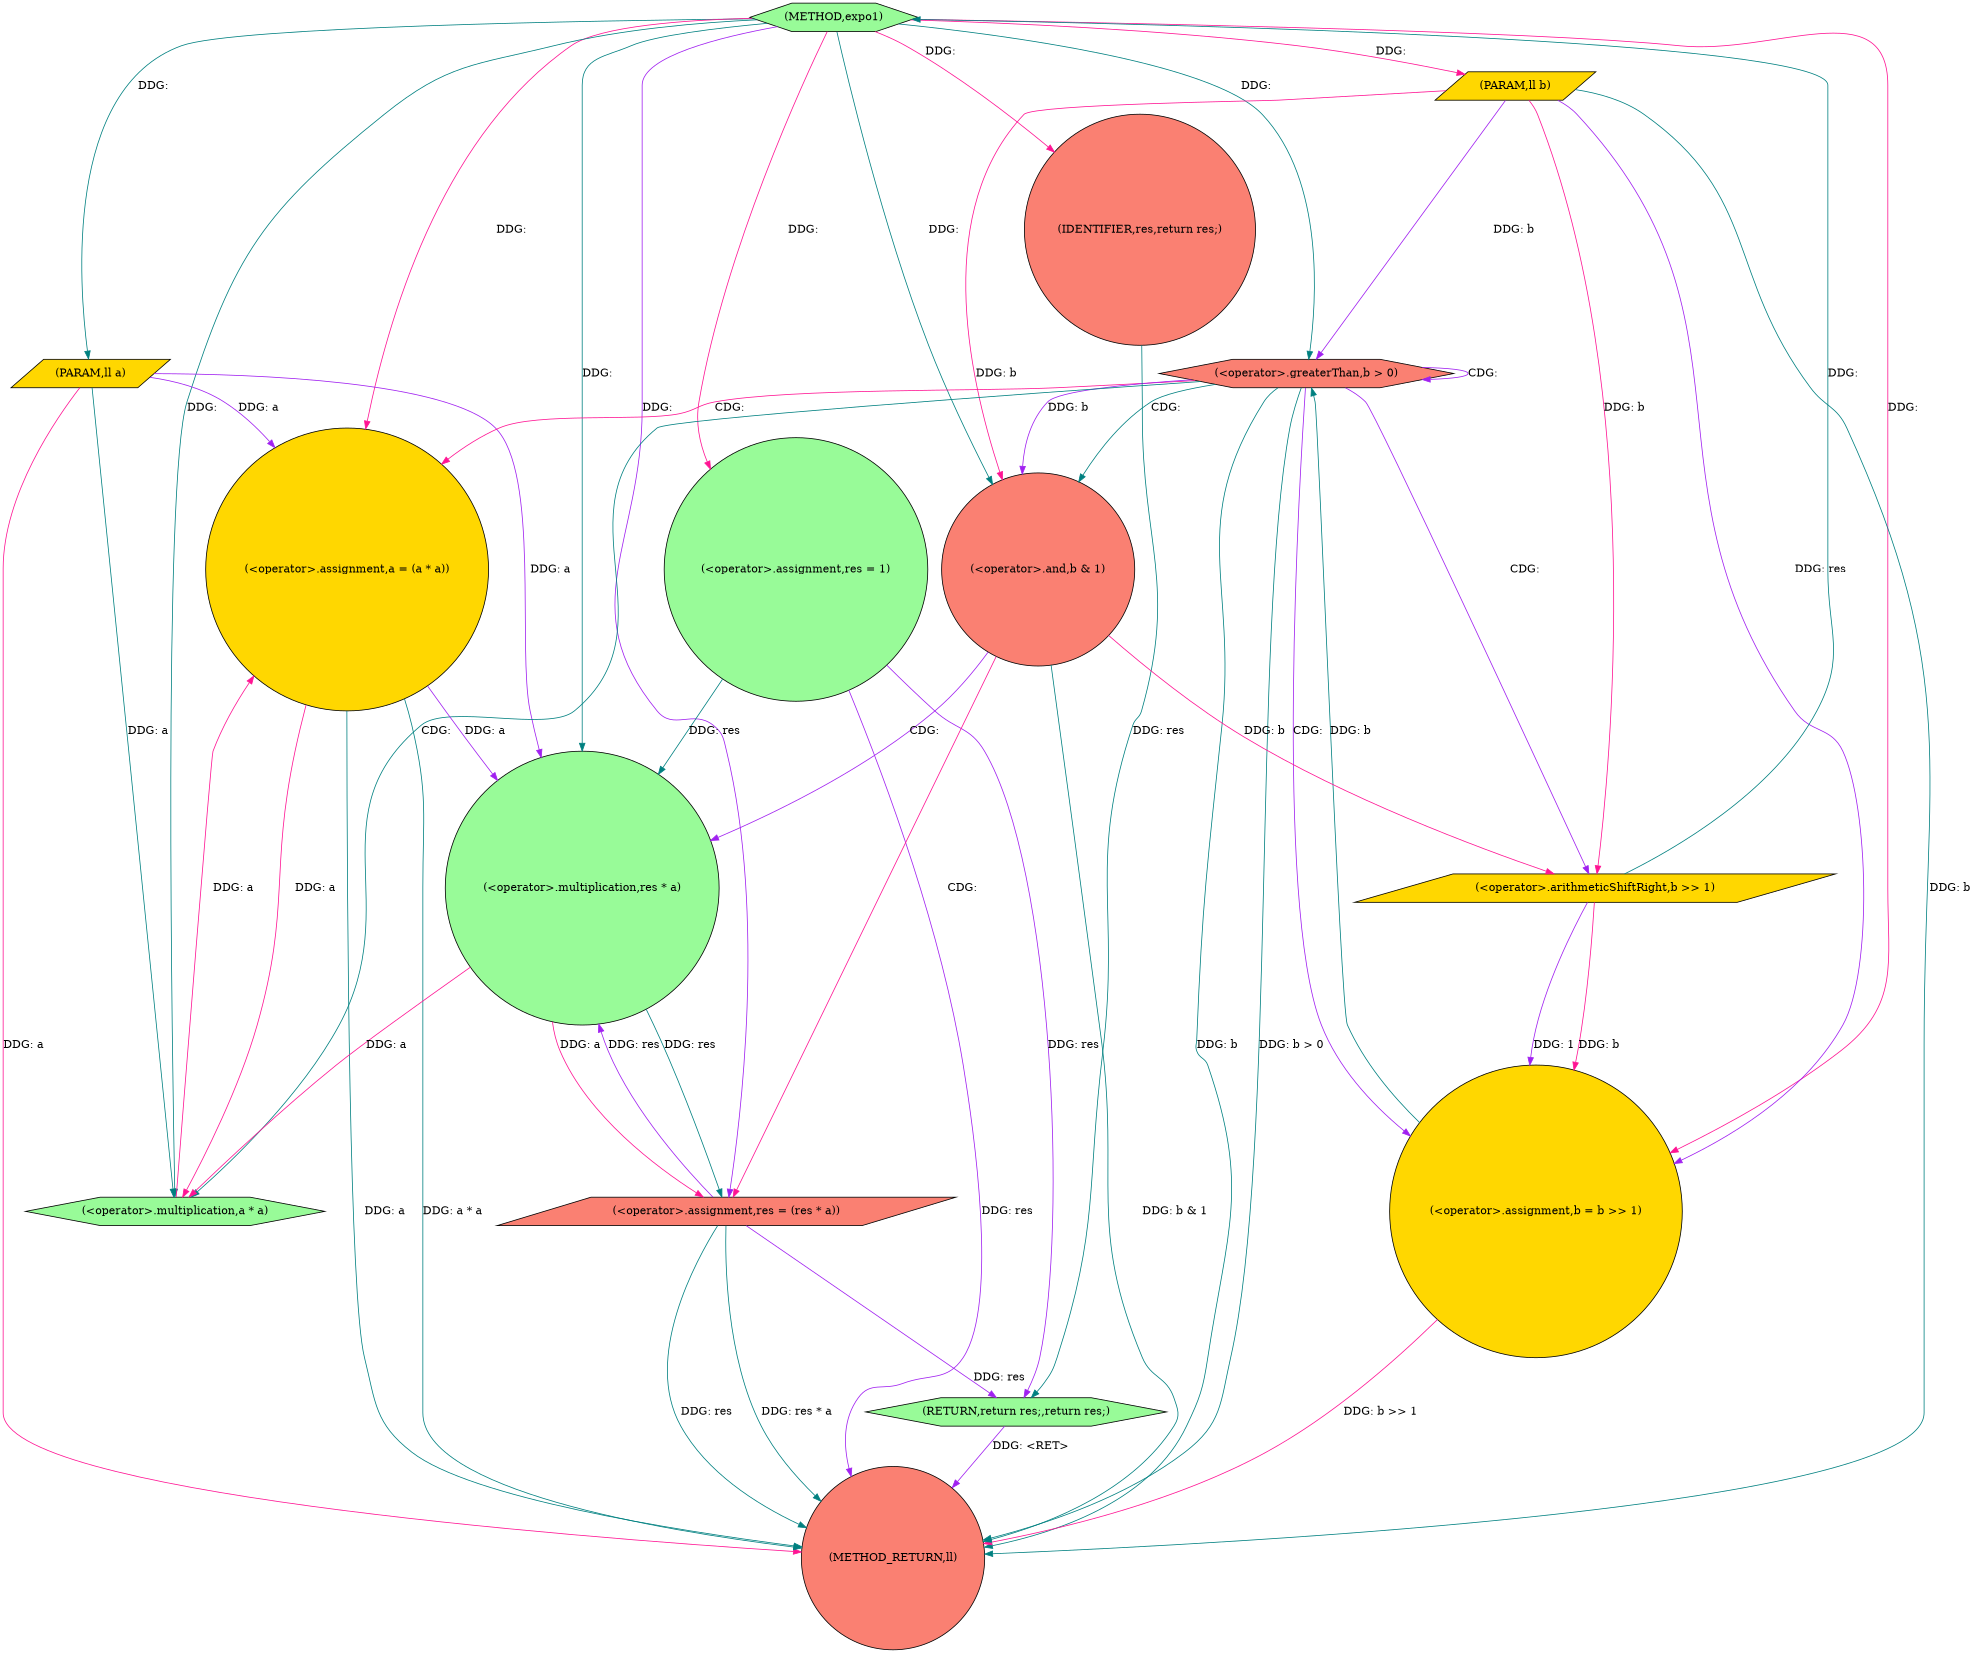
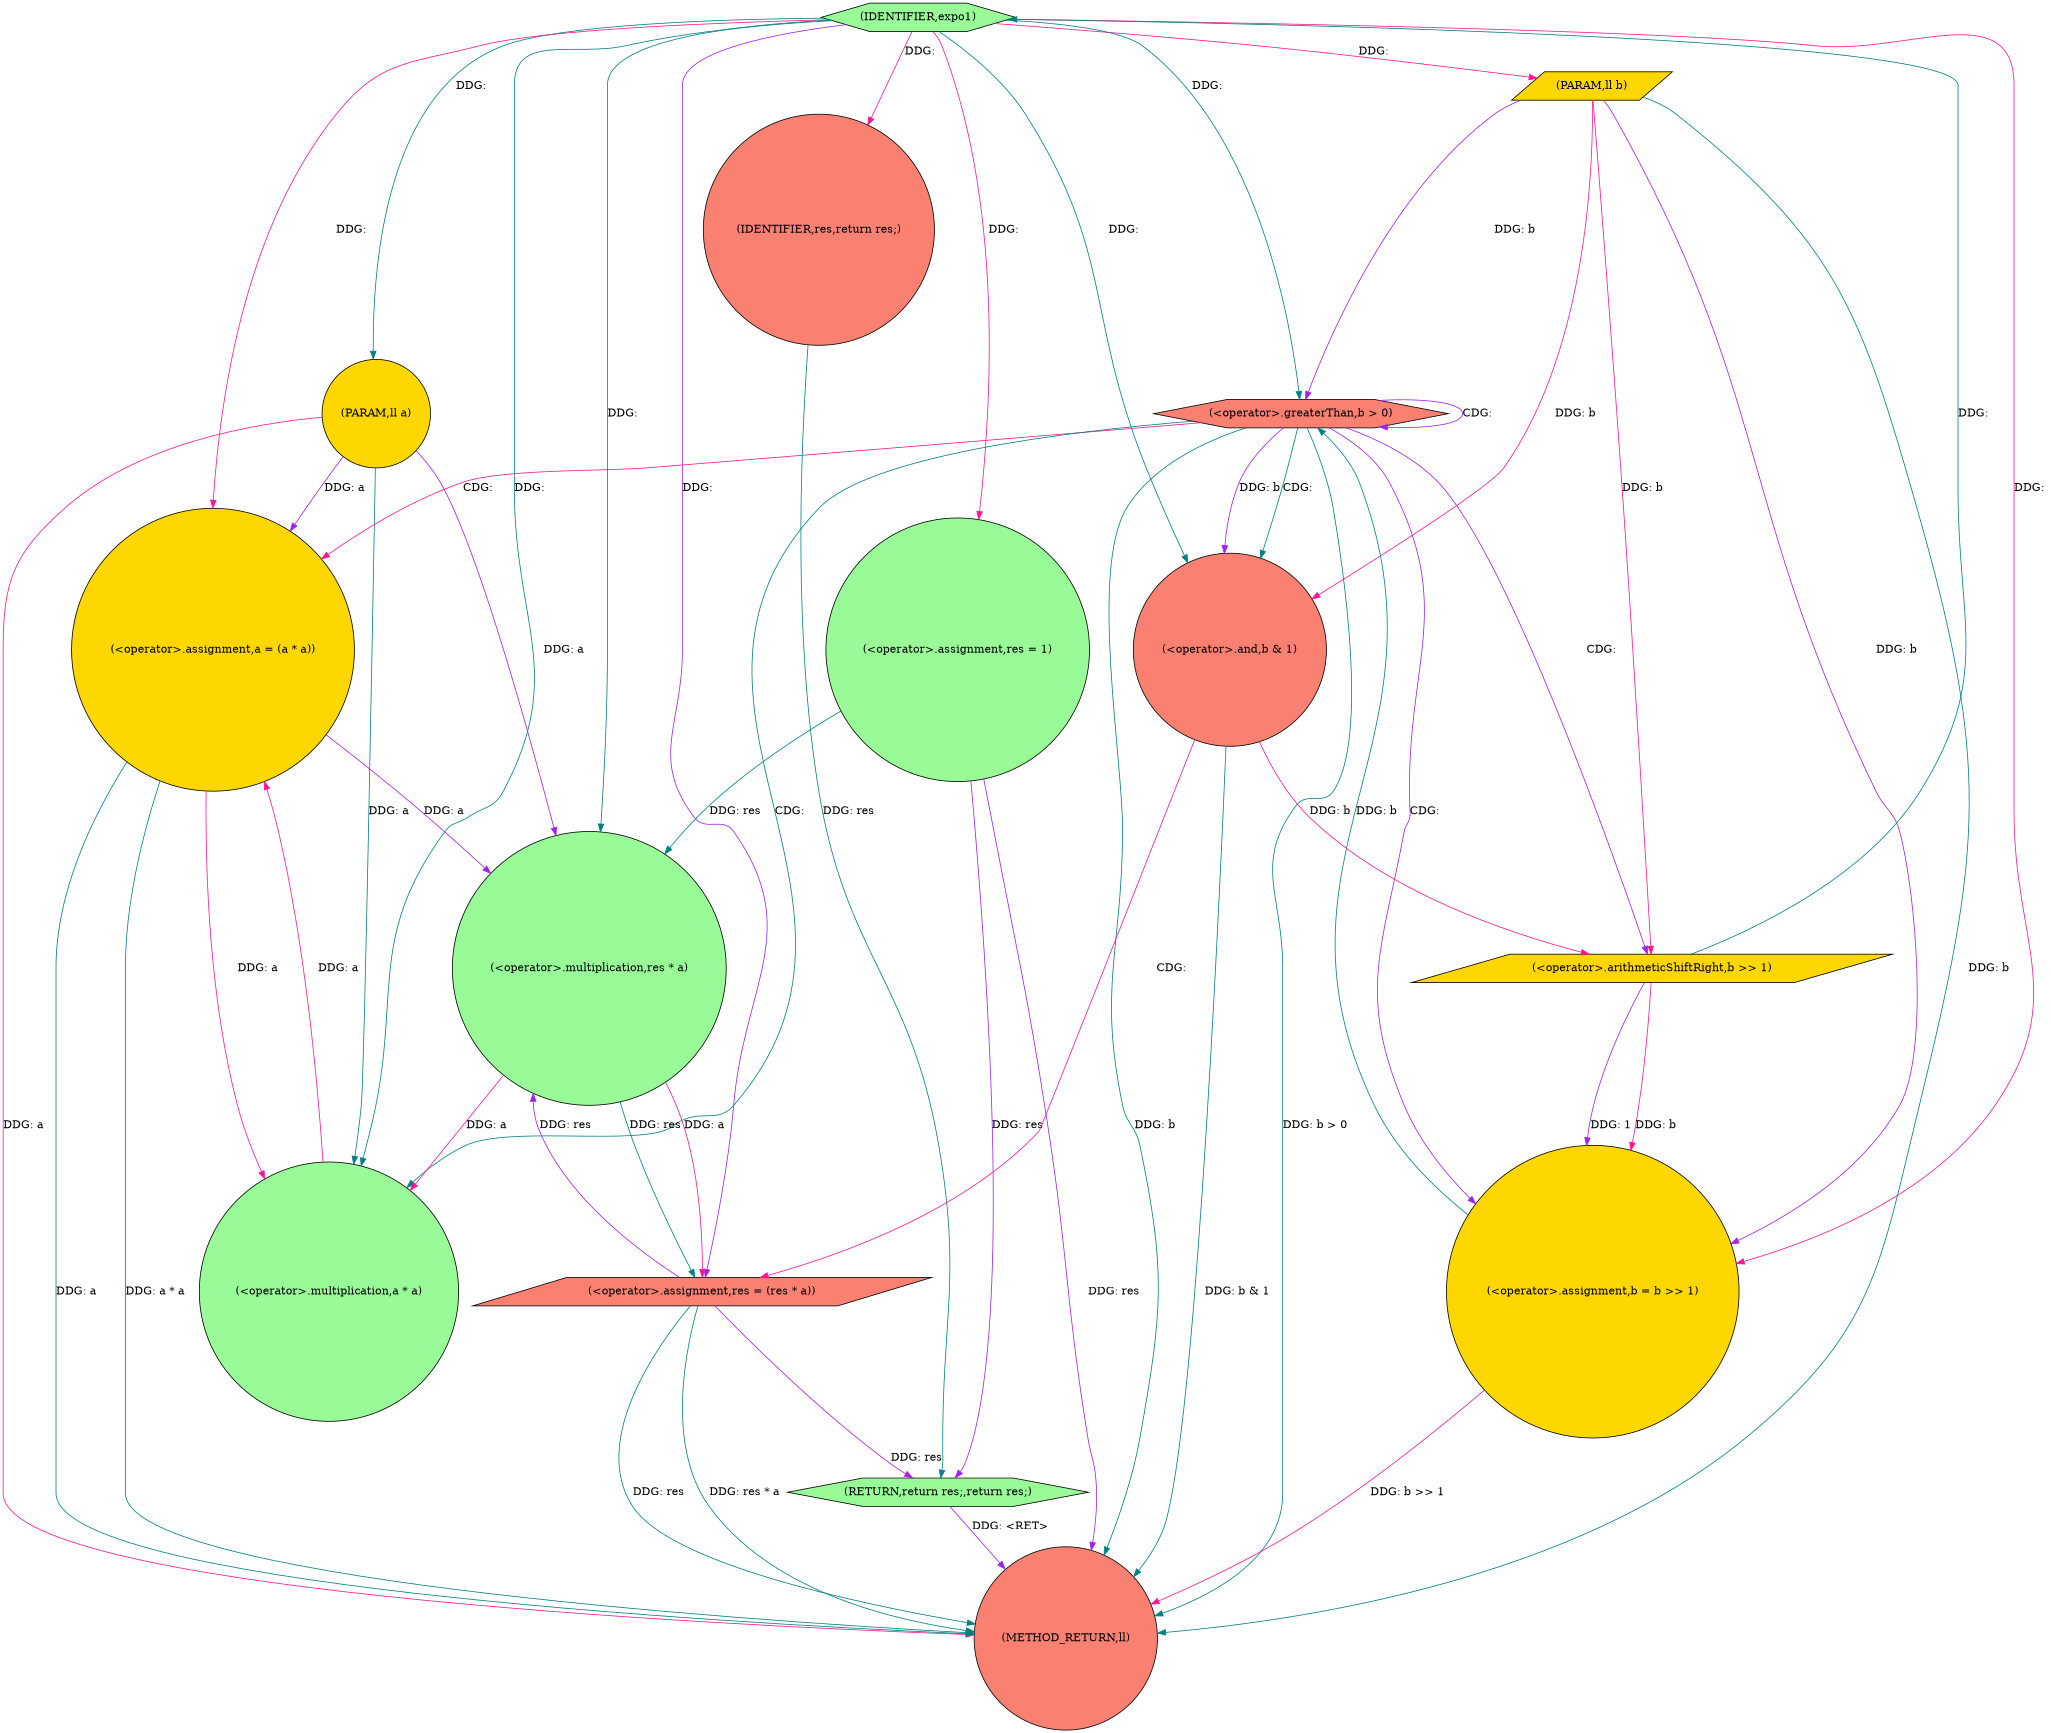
  digraph {
    node [fillcolor=palegreen shape=circle style=filled]
    edge [color=teal]
-   n1 [label="(METHOD,expo1)" shape=hexagon]
-   n2 [fillcolor=gold label="(PARAM,ll a)" shape=parallelogram]
+   n1 [label="(IDENTIFIER,expo1)" shape=hexagon]
+   n2 [fillcolor=gold label="(PARAM,ll a)"]
    n3 [fillcolor=gold label="(PARAM,ll b)" shape=parallelogram]
    n4 [label="(<operator>.assignment,res = 1)"]
    n5 [fillcolor=salmon label="(<operator>.greaterThan,b > 0)" shape=hexagon]
    n6 [fillcolor=salmon label="(IDENTIFIER,res,return res;)"]
    n7 [fillcolor=gold label="(<operator>.assignment,a = (a * a))"]
    n8 [fillcolor=gold label="(<operator>.assignment,b = b >> 1)"]
    n9 [fillcolor=salmon label="(<operator>.and,b & 1)"]
    n10 [fillcolor=salmon label="(<operator>.assignment,res = (res * a))" shape=parallelogram]
-   n11 [label="(<operator>.multiplication,a * a)" shape=hexagon]
+   n11 [label="(<operator>.multiplication,a * a)"]
    n12 [label="(<operator>.multiplication,res * a)"]
    n13 [fillcolor=salmon label="(METHOD_RETURN,ll)"]
    n14 [fillcolor=gold label="(<operator>.arithmeticShiftRight,b >> 1)" shape=parallelogram]
    n15 [label="(RETURN,return res;,return res;)" shape=hexagon]
    n1 -> n2 [label="DDG: "]
    n1 -> n3 [color=deeppink label="DDG: "]
    n1 -> n4 [color=deeppink label="DDG: "]
    n1 -> n5 [label="DDG: "]
    n1 -> n6 [color=deeppink label="DDG: "]
    n1 -> n7 [color=deeppink label="DDG: "]
    n1 -> n8 [color=deeppink label="DDG: "]
    n1 -> n9 [label="DDG: "]
    n1 -> n10 [color=purple label="DDG: "]
    n1 -> n11 [label="DDG: "]
    n1 -> n12 [label="DDG: "]
    n2 -> n7 [color=purple label="DDG: a"]
    n2 -> n11 [label="DDG: a"]
    n2 -> n12 [color=purple label="DDG: a"]
    n2 -> n13 [color=deeppink label="DDG: a"]
    n3 -> n5 [color=purple label="DDG: b"]
-   n3 -> n8 [color=purple label="DDG: res"]
+   n3 -> n8 [color=purple label="DDG: b"]
    n3 -> n9 [color=deeppink label="DDG: b"]
    n3 -> n13 [label="DDG: b"]
    n3 -> n14 [color=deeppink label="DDG: b"]
    n4 -> n12 [label="DDG: res"]
    n4 -> n13 [color=purple label="DDG: res"]
    n4 -> n15 [color=purple label="DDG: res"]
    n5 -> n5 [color=purple label="CDG: "]
    n5 -> n7 [color=deeppink label="CDG: "]
    n5 -> n8 [color=purple label="CDG: "]
    n5 -> n9 [color=purple label="DDG: b"]
    n5 -> n9 [label="CDG: "]
    n5 -> n11 [label="CDG: "]
    n5 -> n13 [label="DDG: b"]
    n5 -> n13 [label="DDG: b > 0"]
    n5 -> n14 [color=purple label="CDG: "]
    n6 -> n15 [label="DDG: res"]
    n7 -> n11 [color=deeppink label="DDG: a"]
    n7 -> n12 [color=purple label="DDG: a"]
    n7 -> n13 [label="DDG: a"]
    n7 -> n13 [label="DDG: a * a"]
    n8 -> n5 [label="DDG: b"]
    n8 -> n13 [color=deeppink label="DDG: b >> 1"]
    n9 -> n10 [color=deeppink label="CDG: "]
-   n9 -> n12 [color=purple label="CDG: "]
    n9 -> n13 [label="DDG: b & 1"]
    n9 -> n14 [color=deeppink label="DDG: b"]
    n10 -> n12 [color=purple label="DDG: res"]
    n10 -> n13 [label="DDG: res"]
    n10 -> n13 [label="DDG: res * a"]
    n10 -> n15 [color=purple label="DDG: res"]
    n11 -> n7 [color=deeppink label="DDG: a"]
    n12 -> n10 [label="DDG: res"]
    n12 -> n10 [color=deeppink label="DDG: a"]
    n12 -> n11 [color=deeppink label="DDG: a"]
    n14 -> n1 [label="DDG: "]
    n14 -> n8 [color=deeppink label="DDG: b"]
    n14 -> n8 [color=purple label="DDG: 1"]
    n15 -> n13 [color=purple label="DDG: <RET>"]
  }
